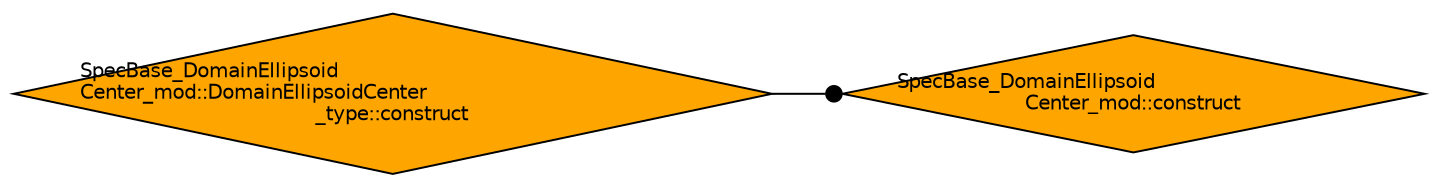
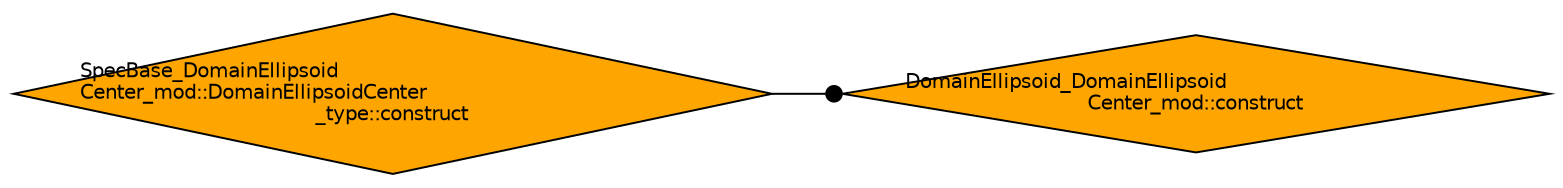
  digraph {
    rankdir=LR
    node [color=black fillcolor=orange fontname=Helvetica fontsize=10 shape=diamond style=filled]
    n1 [fontcolor=black height=0.2 label="SpecBase_DomainEllipsoid\lCenter_mod::DomainEllipsoidCenter\l_type::construct" width=0.4]
-   n2 [height=0.2 label="SpecBase_DomainEllipsoid\lCenter_mod::construct" width=0.4]
+   n2 [height=0.2 label="DomainEllipsoid_DomainEllipsoid\lCenter_mod::construct" width=0.4]
    n1 -> n2 [color=black fontname=Helvetica fontsize=10 labelfontname=Helvetica labelfontsize=10 style=solid arrowhead=dot]
  }
